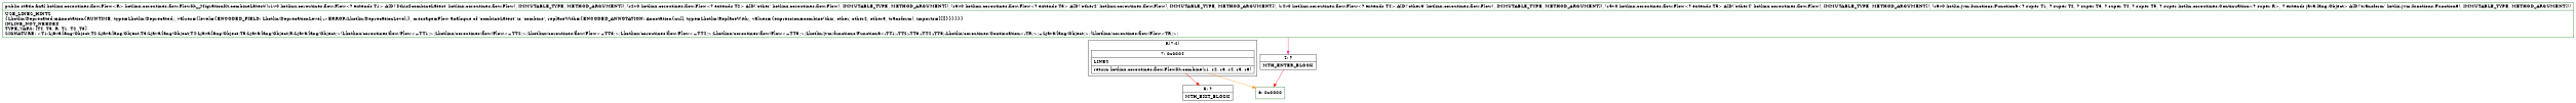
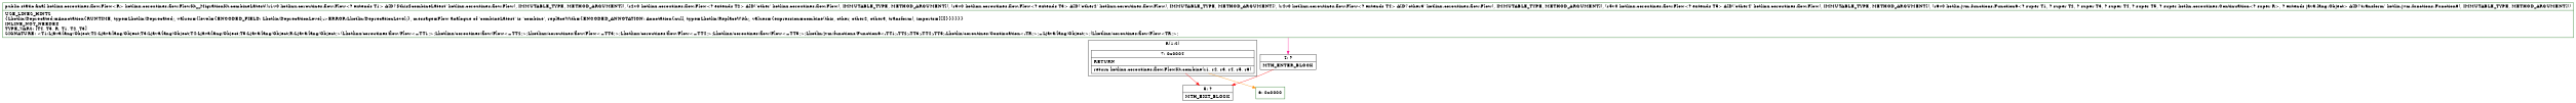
  digraph {
    node [color=black shape=record]
    edge [color=red]
-   n1 [label="{7\:\ 0x0004|LINES\l|return kotlinx.coroutines.flow.FlowKt.combine(r1, r2, r3, r4, r5, r6)\l}"]
+   n1 [label="{7\:\ 0x0004|RETURN\l|return kotlinx.coroutines.flow.FlowKt.combine(r1, r2, r3, r4, r5, r6)\l}"]
    n2 [label="{5\:\ ?|MTH_EXIT_BLOCK\l}"]
    n3 [color=darkgreen label="{6\:\ 0x0000}"]
    n4 [label="{4\:\ ?|MTH_ENTER_BLOCK\l}"]
    n5 [color=darkgreen label="{public static final kotlinx.coroutines.flow.Flow\<R\> kotlinx.coroutines.flow.FlowKt__MigrationKt.combineLatest((r1v0 kotlinx.coroutines.flow.Flow\<? extends T1\> A[D('$this$combineLatest' kotlinx.coroutines.flow.Flow), IMMUTABLE_TYPE, METHOD_ARGUMENT]), (r2v0 kotlinx.coroutines.flow.Flow\<? extends T2\> A[D('other' kotlinx.coroutines.flow.Flow), IMMUTABLE_TYPE, METHOD_ARGUMENT]), (r3v0 kotlinx.coroutines.flow.Flow\<? extends T3\> A[D('other2' kotlinx.coroutines.flow.Flow), IMMUTABLE_TYPE, METHOD_ARGUMENT]), (r4v0 kotlinx.coroutines.flow.Flow\<? extends T4\> A[D('other3' kotlinx.coroutines.flow.Flow), IMMUTABLE_TYPE, METHOD_ARGUMENT]), (r5v0 kotlinx.coroutines.flow.Flow\<? extends T5\> A[D('other4' kotlinx.coroutines.flow.Flow), IMMUTABLE_TYPE, METHOD_ARGUMENT]), (r6v0 kotlin.jvm.functions.Function6\<? super T1, ? super T2, ? super T3, ? super T4, ? super T5, ? super kotlin.coroutines.Continuation\<? super R\>, ? extends java.lang.Object\> A[D('transform' kotlin.jvm.functions.Function6), IMMUTABLE_TYPE, METHOD_ARGUMENT]))  | USE_LINES_HINTS\l\{Lkotlin\/Deprecated;=Annotation\{RUNTIME, type=Lkotlin\/Deprecated;, values=\{level=\{ENCODED_FIELD: Lkotlin\/DeprecationLevel;\-\>ERROR:Lkotlin\/DeprecationLevel;\}, message=Flow analogue of 'combineLatest' is 'combine', replaceWith=\{ENCODED_ANNOTATION: Annotation\{null, type=Lkotlin\/ReplaceWith;, values=\{expression=combine(this, other, other2, other3, transform), imports=[[]]\}\}\}\}\}\}\lINLINE_NOT_NEEDED\lTYPE_VARS: [T4, T5, R, T1, T2, T3]\lSIGNATURE: \<T1:Ljava\/lang\/Object;T2:Ljava\/lang\/Object;T3:Ljava\/lang\/Object;T4:Ljava\/lang\/Object;T5:Ljava\/lang\/Object;R:Ljava\/lang\/Object;\>(Lkotlinx\/coroutines\/flow\/Flow\<+TT1;\>;Lkotlinx\/coroutines\/flow\/Flow\<+TT2;\>;Lkotlinx\/coroutines\/flow\/Flow\<+TT3;\>;Lkotlinx\/coroutines\/flow\/Flow\<+TT4;\>;Lkotlinx\/coroutines\/flow\/Flow\<+TT5;\>;Lkotlin\/jvm\/functions\/Function6\<\-TT1;\-TT2;\-TT3;\-TT4;\-TT5;\-Lkotlin\/coroutines\/Continuation\<\-TR;\>;+Ljava\/lang\/Object;\>;)Lkotlinx\/coroutines\/flow\/Flow\<TR;\>;\l}"]
    subgraph cluster_1 {
-     label="R(7:2)"
+     label="R(1:2)"
      n1
    }
    n1 -> n2
    n1 -> n3 [color=darkorange]
-   n4 -> n3
+   n4 -> n2
    n5 -> n4 [color=deeppink]
  }
